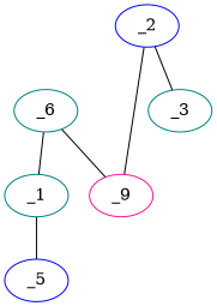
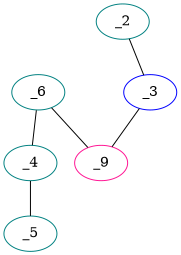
  graph {
    node [color=blue]
    n1 [color=teal label=_6 x=1.59048 y=2.56163]
-   _1 [color=teal x=0.71 y=0.73]
+   _1 [color=teal x=0.71 y=0.73 label=_4]
    n3 [color=deeppink label=_9 x=2.5643 y=2.5686]
-   _5 [x=2.70088 y=2.62286]
-   _2 [x=0.593231 y=1.38611]
-   _3 [color=teal x=1.47868 y=1.52815]
+   _5 [color=teal x=2.70088 y=2.62286]
+   _2 [color=teal x=0.593231 y=1.38611]
+   _3 [x=1.47868 y=1.52815]
    n1 -- _1
    n1 -- n3
    _1 -- _5
-   _2 -- n3
+   _3 -- n3
    _2 -- _3
  }
